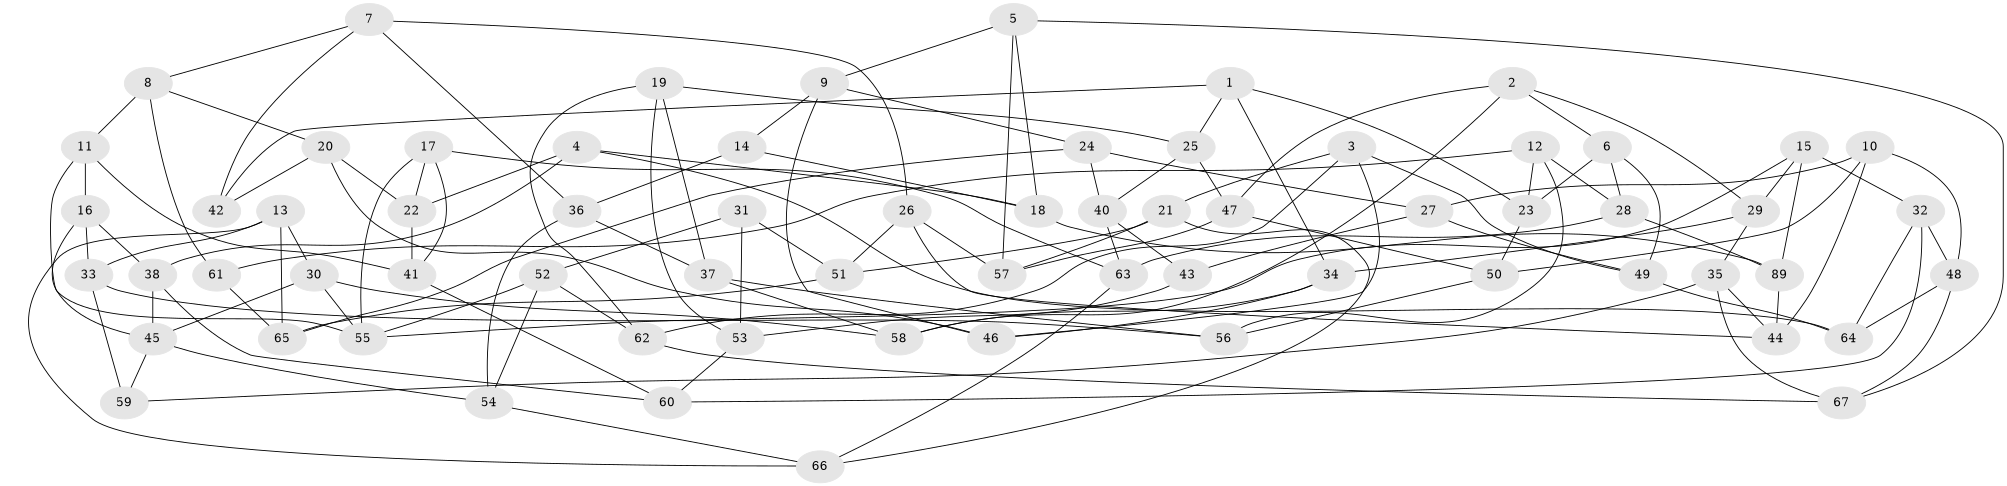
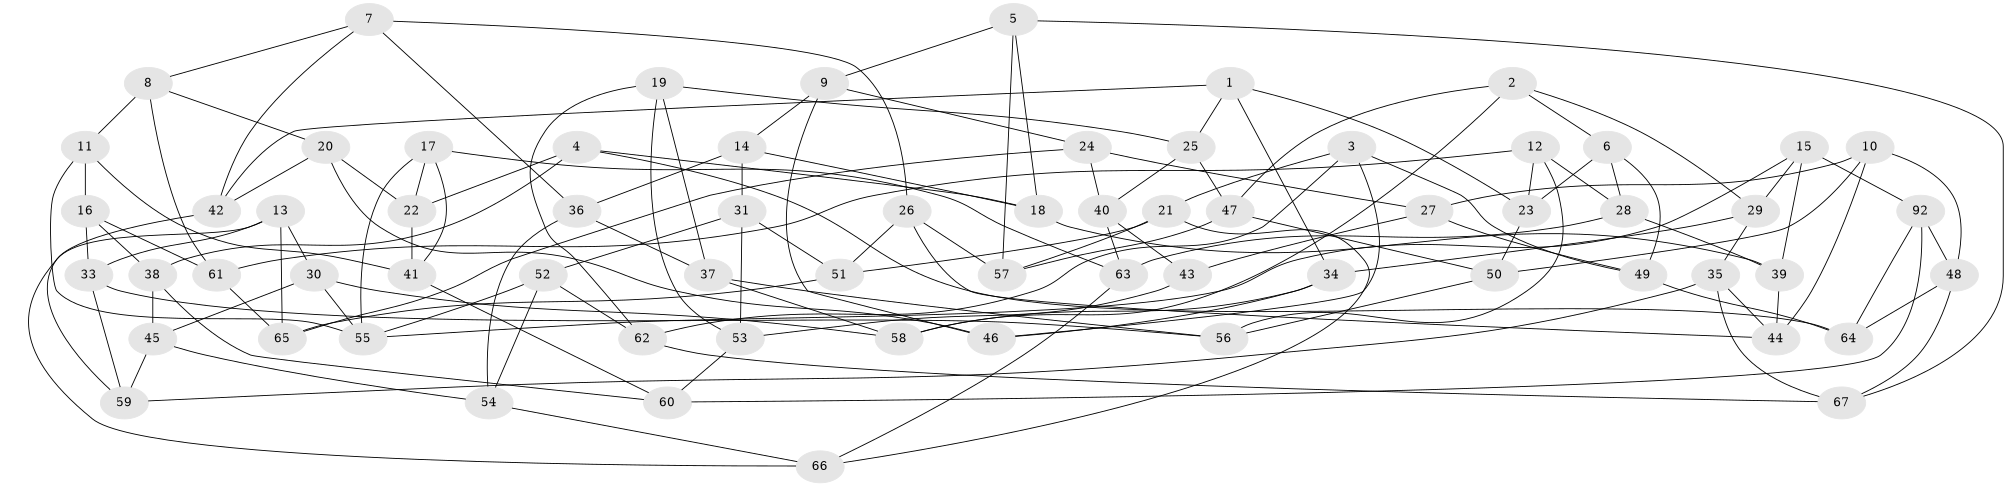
  graph {
    fontname="DejaVu Serif"
    node [color=gray90 fontname="DejaVu Serif" style=filled]
    edge [fontname="DejaVu Serif"]
    1
    23
    25
    34
    42
    50
    47
    40
    58
    46
    59
    2
    6
    29
    49
    28
    35
    57
    3
    21
    62
    66
    51
    64
    67
    4
    18
    22
    38
-   39 [label=89]
+   39
    41
    45
    60
    5
    9
    14
    24
    63
    7
    8
    26
    36
    11
    20
    61
    44
    37
    54
    16
    55
    65
    31
    27
    10
    48
    43
    56
    33
    12
    13
    30
    53
    52
    15
-   32
+   32 [label=92]
    17
    19
    1 -- 23
    1 -- 25
    1 -- 34
    1 -- 42
    23 -- 50
    25 -- 47
    25 -- 40
    34 -- 58
    34 -- 46
+   42 -- 59
    50 -- 56
    47 -- 50
    47 -- 57
    40 -- 63
    40 -- 43
    2 -- 47
    2 -- 58
    2 -- 6
    2 -- 29
    6 -- 23
    6 -- 49
    6 -- 28
    29 -- 34
    29 -- 35
    49 -- 64
    28 -- 39
    28 -- 63
    35 -- 59
    35 -- 67
    35 -- 44
    3 -- 46
    3 -- 49
    3 -- 21
    3 -- 62
    21 -- 57
    21 -- 66
    21 -- 51
    62 -- 67
    51 -- 65
    4 -- 64
    4 -- 18
    4 -- 22
    4 -- 38
    18 -- 39
    22 -- 41
    38 -- 45
    38 -- 60
    39 -- 44
    41 -- 60
    45 -- 59
    45 -- 54
    5 -- 57
    5 -- 67
    5 -- 18
    5 -- 9
    9 -- 46
    9 -- 14
    9 -- 24
    14 -- 18
    14 -- 36
+   14 -- 31
    24 -- 40
    24 -- 65
    24 -- 27
    63 -- 66
    7 -- 42
    7 -- 8
    7 -- 26
    7 -- 36
    8 -- 11
    8 -- 20
    8 -- 61
    26 -- 57
    26 -- 51
    26 -- 44
    36 -- 37
    36 -- 54
    11 -- 41
    11 -- 16
    11 -- 55
    20 -- 42
    20 -- 46
    20 -- 22
    61 -- 65
    37 -- 58
    37 -- 56
    54 -- 66
    16 -- 38
-   16 -- 45
+   16 -- 61
    16 -- 33
    31 -- 51
    31 -- 53
    31 -- 52
    27 -- 49
    27 -- 43
    10 -- 50
    10 -- 44
    10 -- 27
    10 -- 48
    48 -- 64
    48 -- 67
    43 -- 53
    33 -- 59
    33 -- 56
    12 -- 23
    12 -- 28
    12 -- 61
    12 -- 56
    13 -- 66
    13 -- 65
    13 -- 33
    13 -- 30
    30 -- 58
    30 -- 45
    30 -- 55
    53 -- 60
    52 -- 62
    52 -- 54
    52 -- 55
    15 -- 29
    15 -- 39
    15 -- 55
    15 -- 32
    32 -- 64
    32 -- 60
    32 -- 48
    17 -- 22
    17 -- 41
    17 -- 63
    17 -- 55
    19 -- 25
    19 -- 62
    19 -- 37
    19 -- 53
  }
